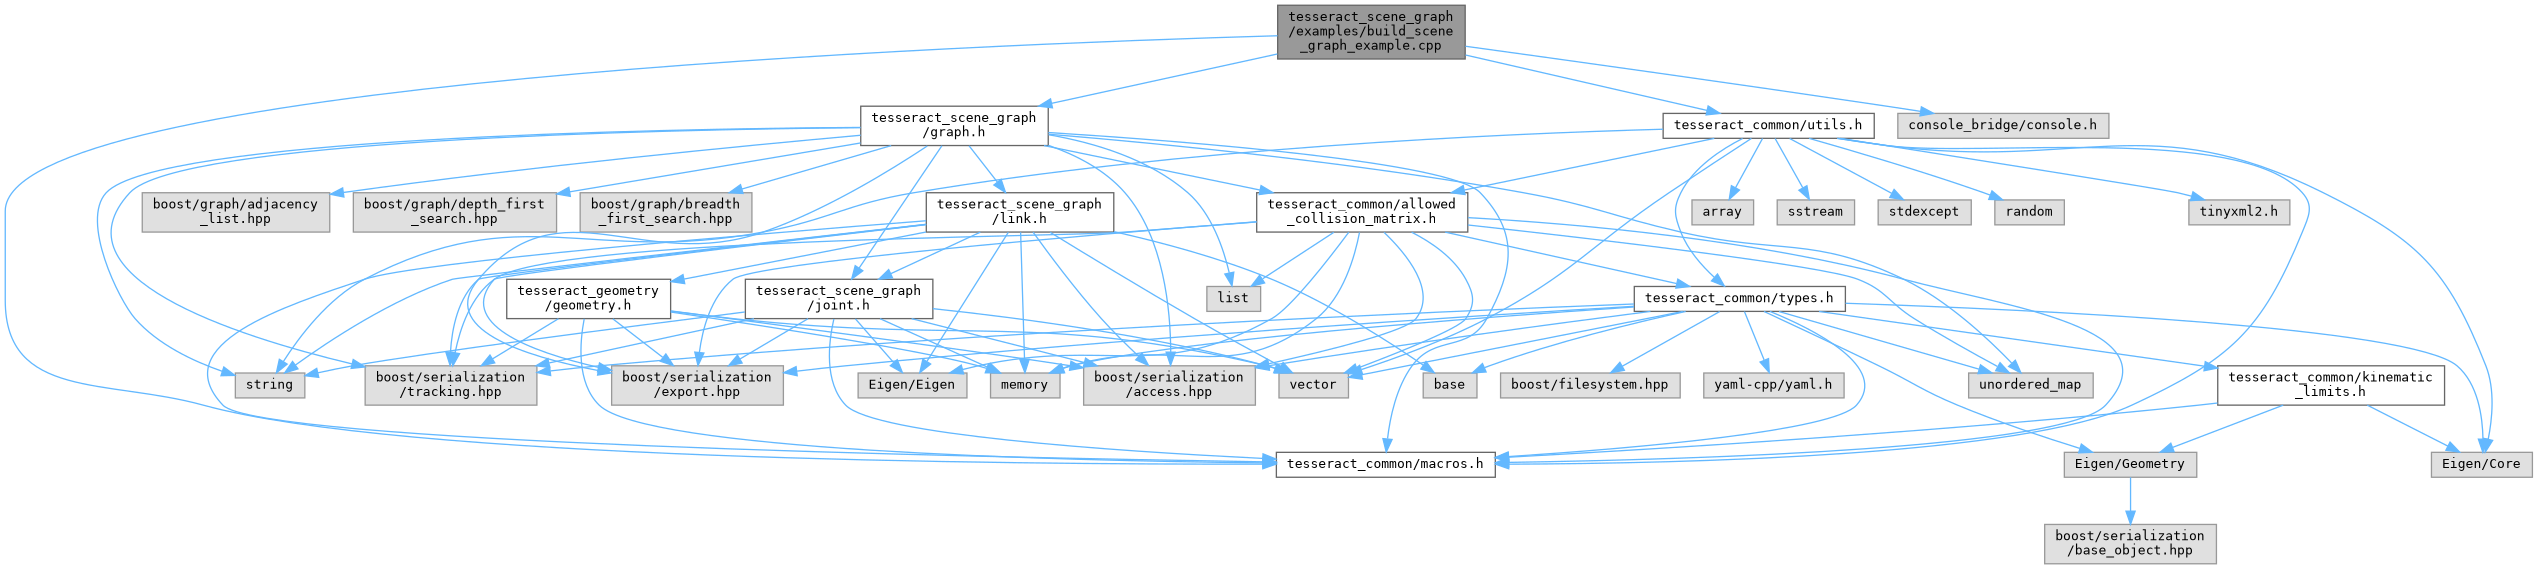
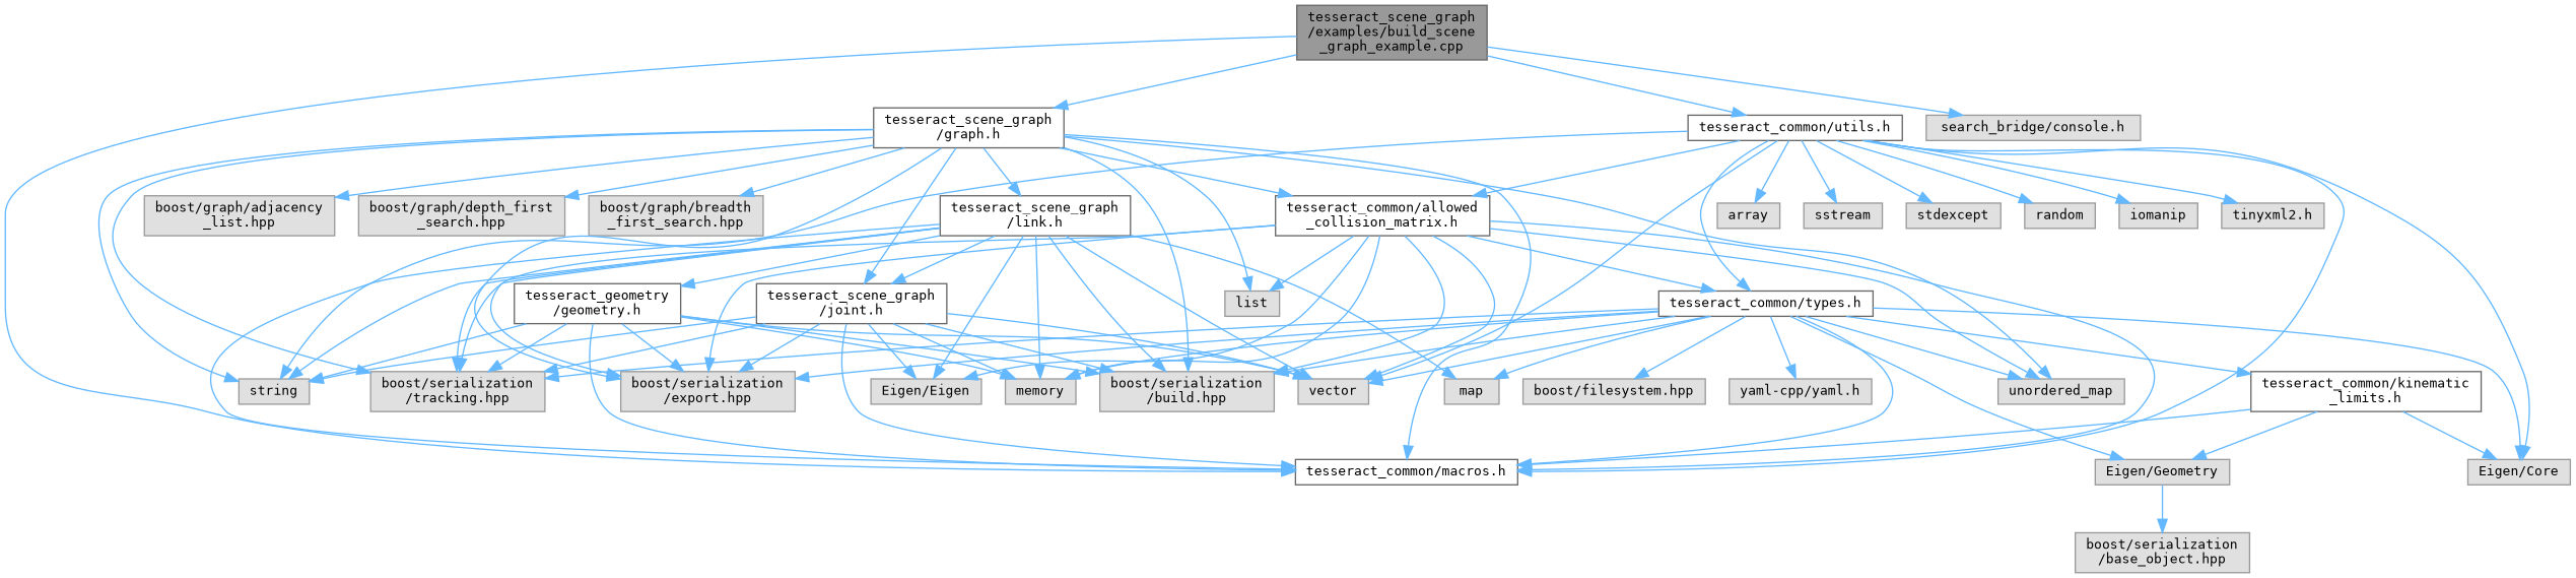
  digraph {
    fontname="DejaVu Sans Mono"
    node [color=grey60 fillcolor="#E0E0E0" fontname="DejaVu Sans Mono" fontsize=10 shape=box style=filled]
    edge [color=steelblue1 fontname="DejaVu Sans Mono" fontsize=10 labelfontname=Helvetica labelfontsize=10 style=solid]
    n1 [color=gray40 fillcolor=grey60 fontcolor=black height=0.2 label="tesseract_scene_graph\l/examples/build_scene\l_graph_example.cpp" width=0.4]
    n2 [color=grey40 fillcolor=white height=0.2 label="tesseract_common/macros.h" width=0.4]
-   n3 [height=0.2 label="console_bridge/console.h" width=0.4]
+   n3 [height=0.2 label="search_bridge/console.h" width=0.4]
    n4 [color=grey40 fillcolor=white height=0.2 label="tesseract_scene_graph\l/graph.h" width=0.4]
    n5 [color=grey40 fillcolor=white height=0.2 label="tesseract_common/utils.h" width=0.4]
    n6 [height=0.2 label="boost/graph/adjacency\l_list.hpp" width=0.4]
    n7 [height=0.2 label="boost/graph/depth_first\l_search.hpp" width=0.4]
    n8 [height=0.2 label="boost/graph/breadth\l_first_search.hpp" width=0.4]
-   n9 [height=0.2 label="boost/serialization\l/access.hpp" width=0.4]
+   n9 [height=0.2 label="boost/serialization\l/build.hpp" width=0.4]
    n10 [height=0.2 label=string width=0.4]
    n11 [height=0.2 label=list width=0.4]
    n12 [height=0.2 label=unordered_map width=0.4]
    n13 [color=grey40 fillcolor=white height=0.2 label="tesseract_scene_graph\l/link.h" width=0.4]
    n14 [color=grey40 fillcolor=white height=0.2 label="tesseract_scene_graph\l/joint.h" width=0.4]
    n15 [height=0.2 label="boost/serialization\l/export.hpp" width=0.4]
    n16 [height=0.2 label="boost/serialization\l/tracking.hpp" width=0.4]
    n17 [color=grey40 fillcolor=white height=0.2 label="tesseract_common/allowed\l_collision_matrix.h" width=0.4]
    n18 [height=0.2 label=vector width=0.4]
    n19 [color=grey40 fillcolor=white height=0.2 label="tesseract_common/types.h" width=0.4]
    n20 [height=0.2 label="Eigen/Core" width=0.4]
    n21 [height=0.2 label=array width=0.4]
    n22 [height=0.2 label=sstream width=0.4]
    n23 [height=0.2 label=stdexcept width=0.4]
    n24 [height=0.2 label=random width=0.4]
+   n25 [height=0.2 label=iomanip width=0.4]
    n26 [height=0.2 label="tinyxml2.h" width=0.4]
-   n27 [height=0.2 label=base width=0.4]
+   n27 [height=0.2 label=map width=0.4]
    n28 [height=0.2 label=memory width=0.4]
    n29 [height=0.2 label="Eigen/Eigen" width=0.4]
    n30 [color=grey40 fillcolor=white height=0.2 label="tesseract_geometry\l/geometry.h" width=0.4]
    n31 [height=0.2 label="Eigen/Geometry" width=0.4]
    n32 [height=0.2 label="boost/filesystem.hpp" width=0.4]
    n33 [height=0.2 label="yaml-cpp/yaml.h" width=0.4]
    n34 [color=grey40 fillcolor=white height=0.2 label="tesseract_common/kinematic\l_limits.h" width=0.4]
    n35 [height=0.2 label="boost/serialization\l/base_object.hpp" width=0.4]
    n1 -> n2
    n1 -> n3
    n1 -> n4
    n1 -> n5
    n4 -> n2
    n4 -> n6
    n4 -> n7
    n4 -> n8
    n4 -> n9
    n4 -> n10
    n4 -> n11
    n4 -> n12
    n4 -> n13
    n4 -> n14
    n4 -> n15
    n4 -> n16
    n4 -> n17
    n5 -> n2
    n5 -> n10
    n5 -> n17
    n5 -> n18
    n5 -> n19
    n5 -> n20
    n5 -> n21
    n5 -> n22
    n5 -> n23
    n5 -> n24
+   n5 -> n25
    n5 -> n26
    n13 -> n2
    n13 -> n9
    n13 -> n10
    n13 -> n14
    n13 -> n15
    n13 -> n16
    n13 -> n18
    n13 -> n27
    n13 -> n28
    n13 -> n29
    n13 -> n30
    n14 -> n2
    n14 -> n9
    n14 -> n10
    n14 -> n15
    n14 -> n16
    n14 -> n18
    n14 -> n28
    n14 -> n29
    n17 -> n2
    n17 -> n9
    n17 -> n11
    n17 -> n12
    n17 -> n15
    n17 -> n16
    n17 -> n18
    n17 -> n19
    n17 -> n28
    n17 -> n29
    n19 -> n2
    n19 -> n9
    n19 -> n12
    n19 -> n15
    n19 -> n16
    n19 -> n18
    n19 -> n20
    n19 -> n27
    n19 -> n28
    n19 -> n31
    n19 -> n32
    n19 -> n33
    n19 -> n34
    n30 -> n2
    n30 -> n9
+   n30 -> n10
    n30 -> n15
    n30 -> n16
    n30 -> n18
    n30 -> n28
    n31 -> n35
    n34 -> n2
    n34 -> n20
    n34 -> n31
  }
